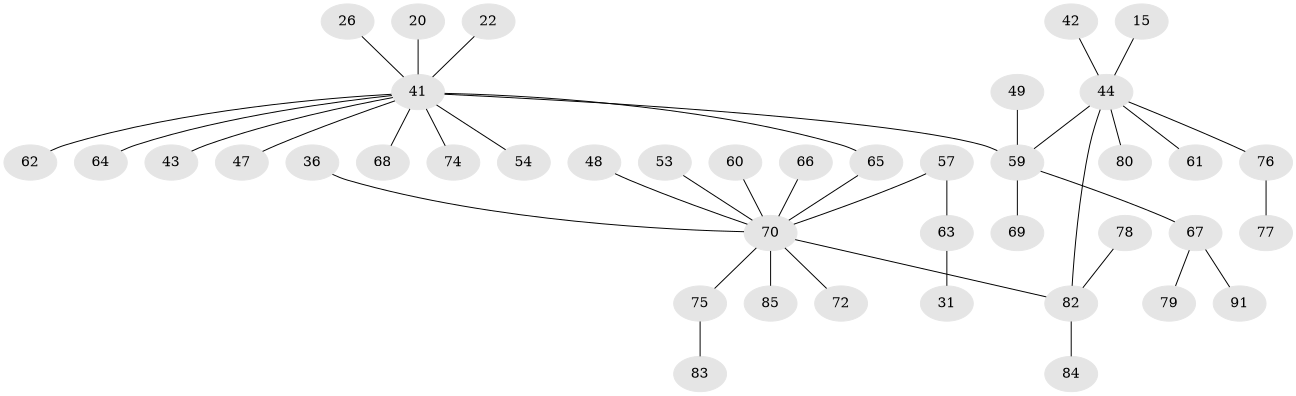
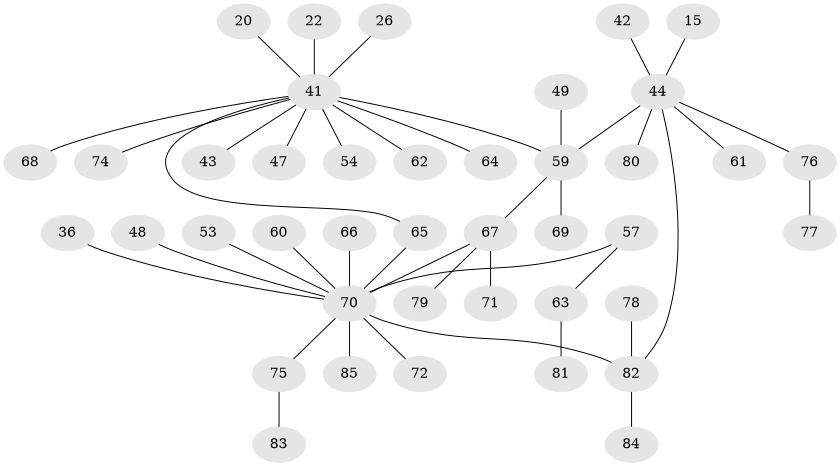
  graph {
    node [color=gray90 style=filled]
    44 [super="+5+3"]
    59 [super="+6+24+19"]
    61
    76 [super="+23+56"]
    80 [super="+46"]
    82 [super="+10+73+55"]
    15
    41 [super="+9+40+12+17+14+18"]
    43
    47
    54
    62
    64
    65 [super="+39+58"]
    68
    74
    20
    22
    26
    70 [super="+16+11+51+33"]
    72
    75
    85
    36
    67 [super="+29+35"]
    69 [super="+37"]
    42
    77
    84
    48
    49 [super="+21"]
    53 [super="+52"]
    57
    63
-   81 [label=31]
-   71 [label=91]
+   81
+   71
    79
    60 [super="+31"]
    66
    83
    78
    44 -- 59 [weight=2]
    44 -- 61
    44 -- 76
    44 -- 80
    44 -- 82
    59 -- 67
    59 -- 69
    76 -- 77
    82 -- 84
    15 -- 44
    41 -- 59 [weight=2]
    41 -- 43
    41 -- 47
    41 -- 54
    41 -- 62
    41 -- 64
    41 -- 65
    41 -- 68
    41 -- 74
    65 -- 70
    20 -- 41
    22 -- 41
    26 -- 41
    70 -- 82
    70 -- 72
    70 -- 75
    70 -- 85
    75 -- 83
    36 -- 70
+   67 -- 70 [weight=2]
    67 -- 71
    67 -- 79
    42 -- 44
    48 -- 70
    49 -- 59
    53 -- 70
    57 -- 70
    57 -- 63
    63 -- 81
    60 -- 70
    66 -- 70
    78 -- 82
  }
